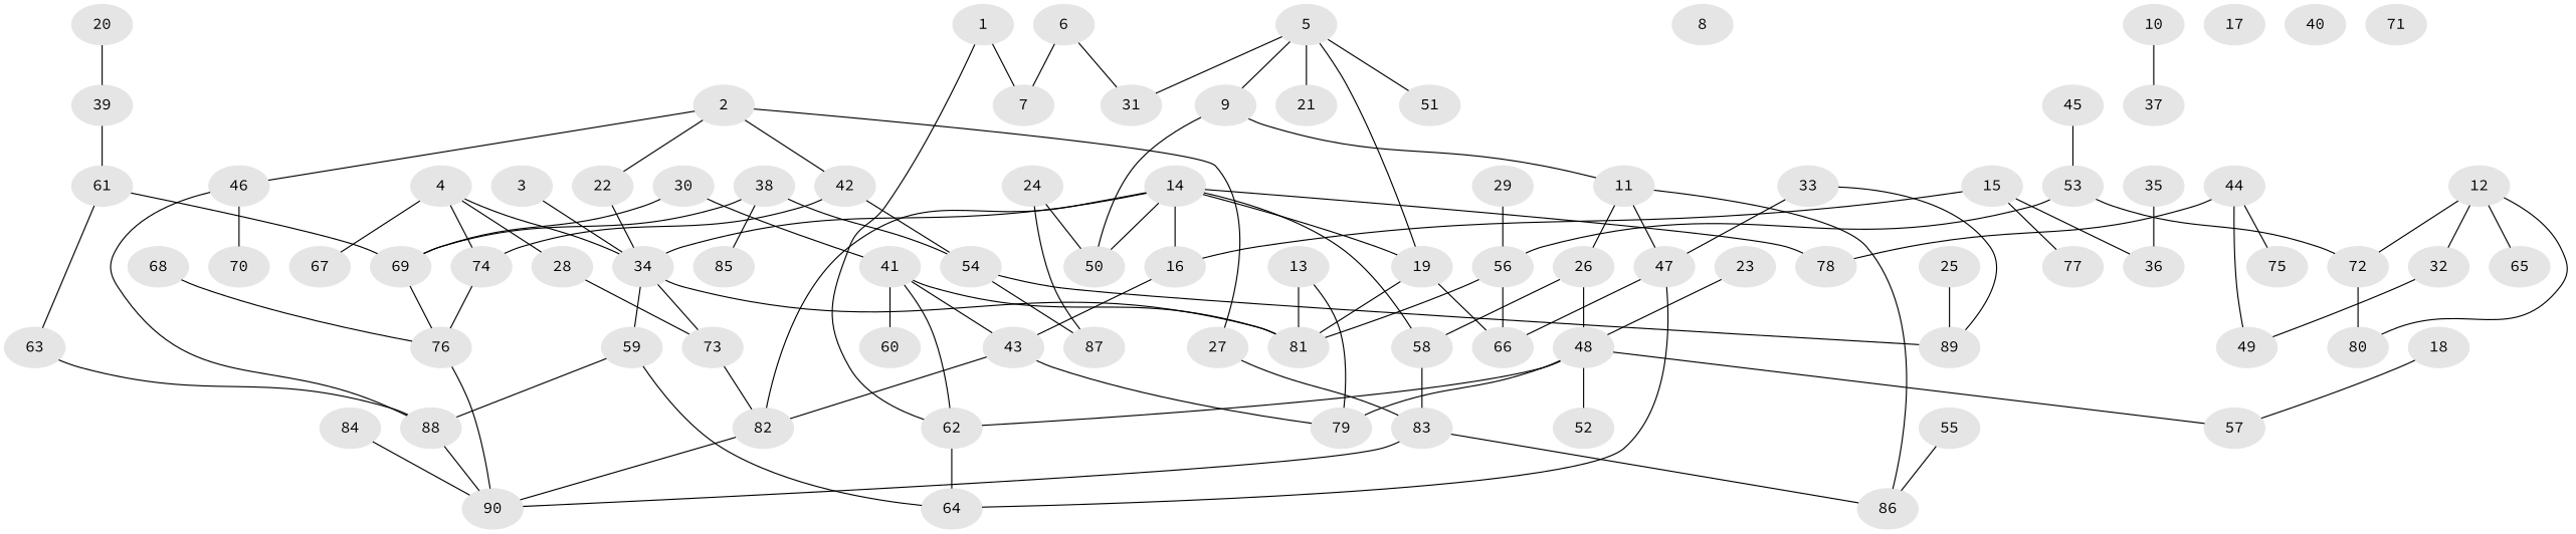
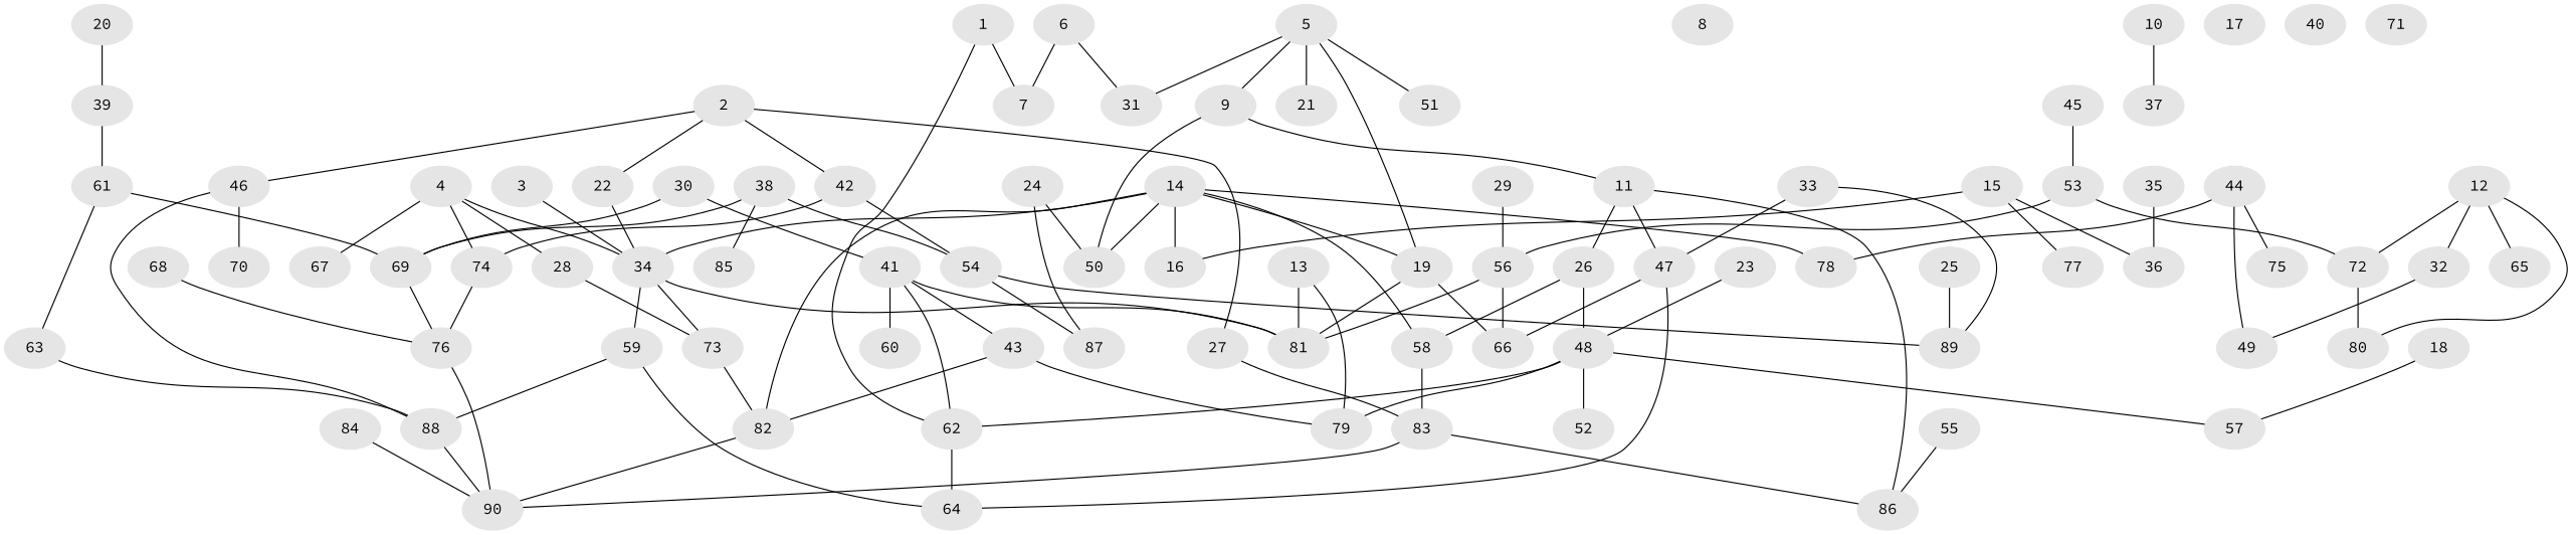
  graph {
    fontname="Source Code Pro"
    node [color=gray90 fontname="Source Code Pro" style=filled]
    edge [fontname="Source Code Pro"]
    1
    7
    62
    64
    2
    22
    27
    42
    46
    34
    83
    74
    54
    70
    88
    3
    81
    73
    59
    4
    28
    67
    76
    5
    9
    19
    21
    31
    51
    11
    50
    66
    6
    8
    26
    47
    86
    10
    37
    58
    48
    12
    32
    65
    72
    80
    49
    13
    79
    14
    16
    78
    82
    43
    90
    15
    36
    77
    17
    18
    57
    20
    39
    61
    23
    52
    24
    87
    25
    89
    29
    56
    30
    41
    69
    60
    63
    33
    35
    38
    85
    40
    44
    75
    45
    53
    55
    68
    71
    84
    1 -- 7
    1 -- 62
    62 -- 64
    2 -- 22
    2 -- 27
    2 -- 42
    2 -- 46
    22 -- 34
    27 -- 83
    42 -- 74
    42 -- 54
    46 -- 70
    46 -- 88
    34 -- 81
    34 -- 73
    34 -- 59
    83 -- 86
    83 -- 90
    74 -- 76
    54 -- 87
    54 -- 89
    88 -- 90
    3 -- 34
    73 -- 82
    59 -- 64
    59 -- 88
    4 -- 34
    4 -- 74
    4 -- 28
    4 -- 67
    28 -- 73
    76 -- 90
    5 -- 9
    5 -- 19
    5 -- 21
    5 -- 31
    5 -- 51
    9 -- 11
    9 -- 50
    19 -- 81
    19 -- 66
    11 -- 26
    11 -- 47
    11 -- 86
    6 -- 7
    6 -- 31
    26 -- 58
    26 -- 48
    47 -- 64
    47 -- 66
    10 -- 37
    58 -- 83
    48 -- 62
    48 -- 79
    48 -- 57
    48 -- 52
    12 -- 32
    12 -- 65
    12 -- 72
    12 -- 80
    32 -- 49
    72 -- 80
    13 -- 81
    13 -- 79
    14 -- 34
    14 -- 19
    14 -- 50
    14 -- 58
    14 -- 16
    14 -- 78
    14 -- 82
-   16 -- 43
    82 -- 90
    43 -- 79
    43 -- 82
    15 -- 16
    15 -- 36
    15 -- 77
    18 -- 57
    20 -- 39
    39 -- 61
    61 -- 69
    61 -- 63
    23 -- 48
    24 -- 50
    24 -- 87
    25 -- 89
    29 -- 56
    56 -- 81
    56 -- 66
    30 -- 41
    30 -- 69
    41 -- 62
    41 -- 81
    41 -- 43
    41 -- 60
    69 -- 76
    63 -- 88
    33 -- 47
    33 -- 89
    35 -- 36
    38 -- 54
    38 -- 69
    38 -- 85
    44 -- 49
    44 -- 78
    44 -- 75
    45 -- 53
    53 -- 72
    53 -- 56
    55 -- 86
    68 -- 76
    84 -- 90
  }
